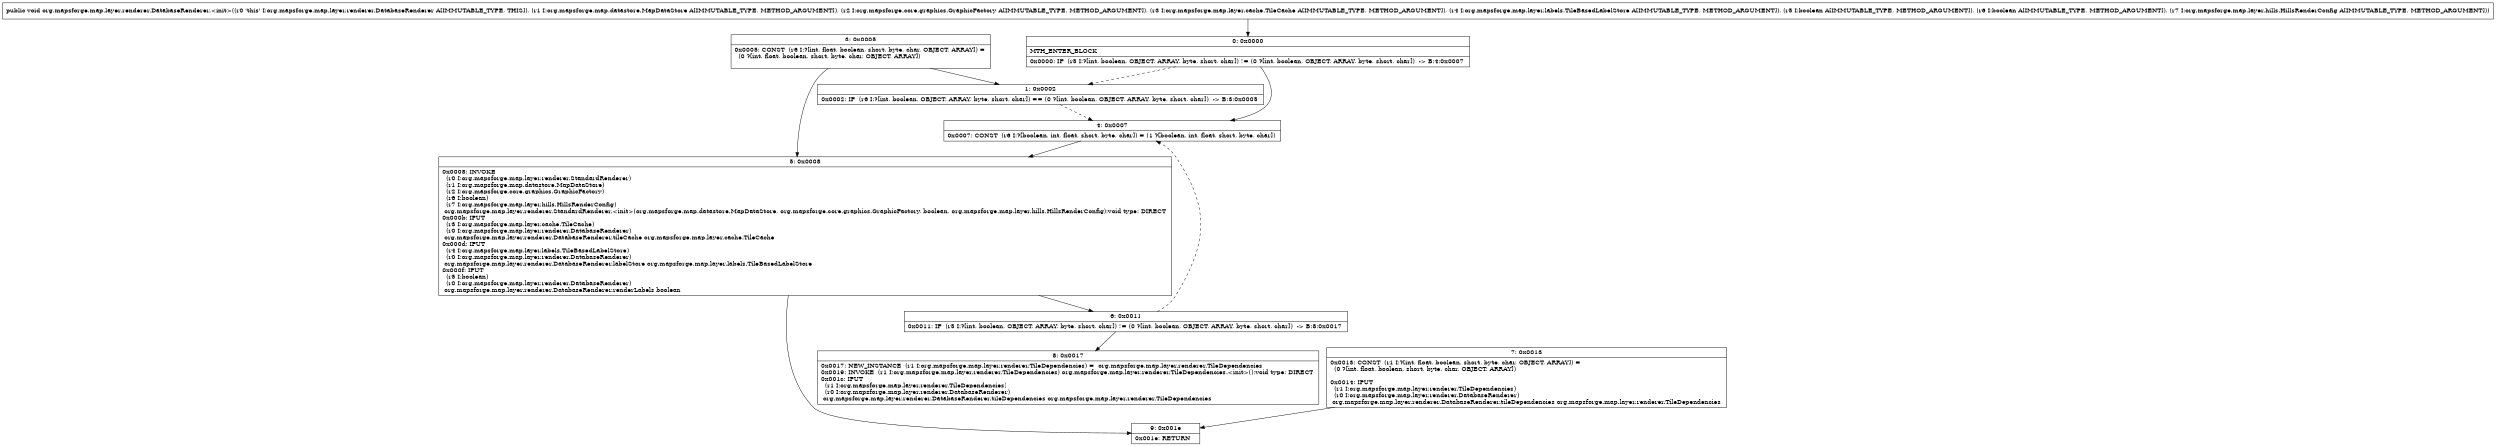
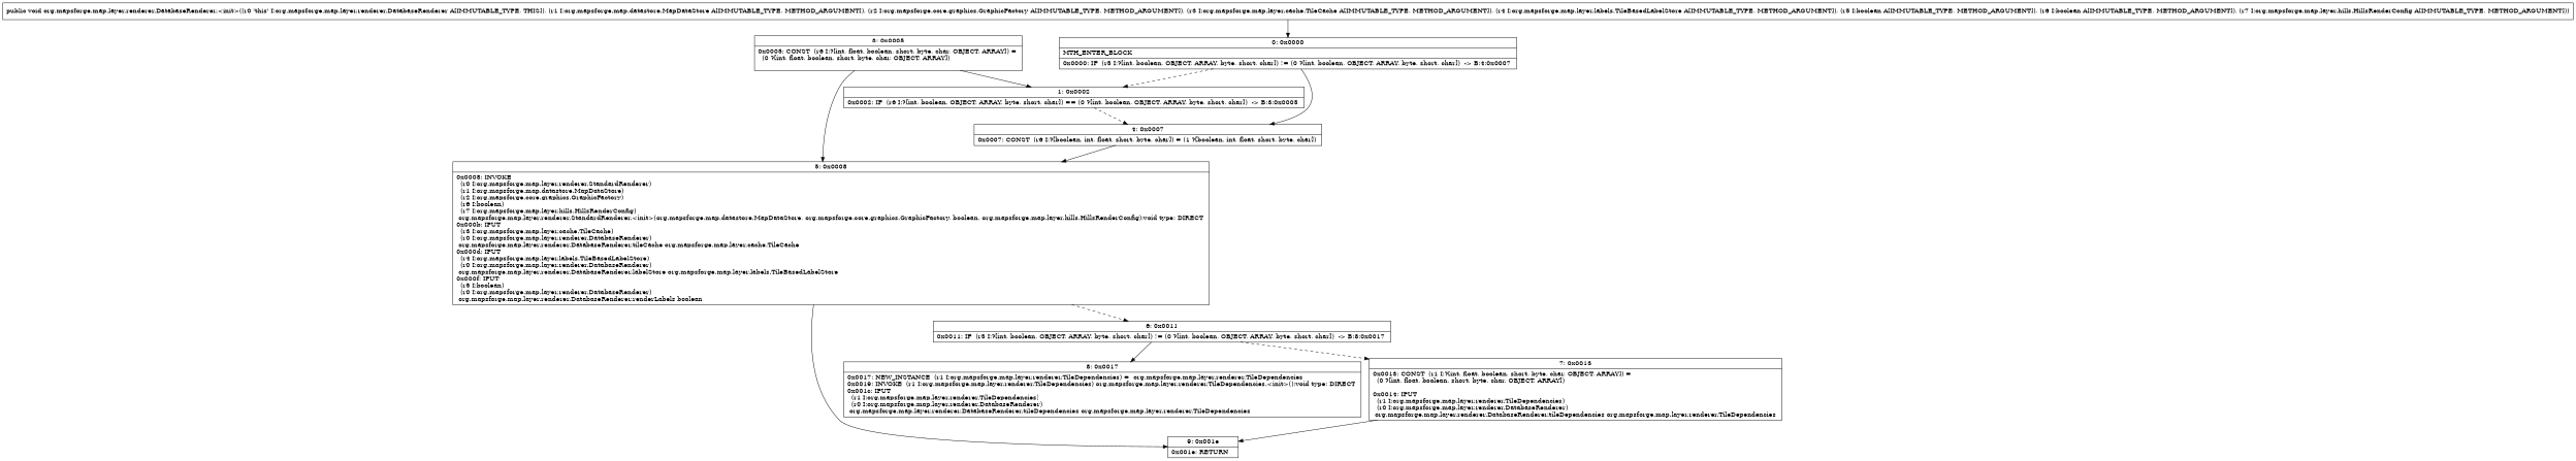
  digraph {
    node [shape=record]
    n1 [label="{0\:\ 0x0000|MTH_ENTER_BLOCK\l|0x0000: IF  (r5 I:?[int, boolean, OBJECT, ARRAY, byte, short, char]) != (0 ?[int, boolean, OBJECT, ARRAY, byte, short, char])  \-\> B:4:0x0007 \l}"]
    n2 [label="{1\:\ 0x0002|0x0002: IF  (r6 I:?[int, boolean, OBJECT, ARRAY, byte, short, char]) == (0 ?[int, boolean, OBJECT, ARRAY, byte, short, char])  \-\> B:3:0x0005 \l}"]
    n3 [label="{4\:\ 0x0007|0x0007: CONST  (r6 I:?[boolean, int, float, short, byte, char]) = (1 ?[boolean, int, float, short, byte, char]) \l}"]
    n4 [label="{5\:\ 0x0008|0x0008: INVOKE  \l  (r0 I:org.mapsforge.map.layer.renderer.StandardRenderer)\l  (r1 I:org.mapsforge.map.datastore.MapDataStore)\l  (r2 I:org.mapsforge.core.graphics.GraphicFactory)\l  (r6 I:boolean)\l  (r7 I:org.mapsforge.map.layer.hills.HillsRenderConfig)\l org.mapsforge.map.layer.renderer.StandardRenderer.\<init\>(org.mapsforge.map.datastore.MapDataStore, org.mapsforge.core.graphics.GraphicFactory, boolean, org.mapsforge.map.layer.hills.HillsRenderConfig):void type: DIRECT \l0x000b: IPUT  \l  (r3 I:org.mapsforge.map.layer.cache.TileCache)\l  (r0 I:org.mapsforge.map.layer.renderer.DatabaseRenderer)\l org.mapsforge.map.layer.renderer.DatabaseRenderer.tileCache org.mapsforge.map.layer.cache.TileCache \l0x000d: IPUT  \l  (r4 I:org.mapsforge.map.layer.labels.TileBasedLabelStore)\l  (r0 I:org.mapsforge.map.layer.renderer.DatabaseRenderer)\l org.mapsforge.map.layer.renderer.DatabaseRenderer.labelStore org.mapsforge.map.layer.labels.TileBasedLabelStore \l0x000f: IPUT  \l  (r5 I:boolean)\l  (r0 I:org.mapsforge.map.layer.renderer.DatabaseRenderer)\l org.mapsforge.map.layer.renderer.DatabaseRenderer.renderLabels boolean \l}"]
    n5 [label="{3\:\ 0x0005|0x0005: CONST  (r6 I:?[int, float, boolean, short, byte, char, OBJECT, ARRAY]) = \l  (0 ?[int, float, boolean, short, byte, char, OBJECT, ARRAY])\l \l}"]
    n6 [label="{6\:\ 0x0011|0x0011: IF  (r5 I:?[int, boolean, OBJECT, ARRAY, byte, short, char]) != (0 ?[int, boolean, OBJECT, ARRAY, byte, short, char])  \-\> B:8:0x0017 \l}"]
    n7 [label="{9\:\ 0x001e|0x001e: RETURN   \l}"]
    n8 [label="{7\:\ 0x0013|0x0013: CONST  (r1 I:?[int, float, boolean, short, byte, char, OBJECT, ARRAY]) = \l  (0 ?[int, float, boolean, short, byte, char, OBJECT, ARRAY])\l \l0x0014: IPUT  \l  (r1 I:org.mapsforge.map.layer.renderer.TileDependencies)\l  (r0 I:org.mapsforge.map.layer.renderer.DatabaseRenderer)\l org.mapsforge.map.layer.renderer.DatabaseRenderer.tileDependencies org.mapsforge.map.layer.renderer.TileDependencies \l}"]
    n9 [label="{8\:\ 0x0017|0x0017: NEW_INSTANCE  (r1 I:org.mapsforge.map.layer.renderer.TileDependencies) =  org.mapsforge.map.layer.renderer.TileDependencies \l0x0019: INVOKE  (r1 I:org.mapsforge.map.layer.renderer.TileDependencies) org.mapsforge.map.layer.renderer.TileDependencies.\<init\>():void type: DIRECT \l0x001c: IPUT  \l  (r1 I:org.mapsforge.map.layer.renderer.TileDependencies)\l  (r0 I:org.mapsforge.map.layer.renderer.DatabaseRenderer)\l org.mapsforge.map.layer.renderer.DatabaseRenderer.tileDependencies org.mapsforge.map.layer.renderer.TileDependencies \l}"]
    n10 [label="{public void org.mapsforge.map.layer.renderer.DatabaseRenderer.\<init\>((r0 'this' I:org.mapsforge.map.layer.renderer.DatabaseRenderer A[IMMUTABLE_TYPE, THIS]), (r1 I:org.mapsforge.map.datastore.MapDataStore A[IMMUTABLE_TYPE, METHOD_ARGUMENT]), (r2 I:org.mapsforge.core.graphics.GraphicFactory A[IMMUTABLE_TYPE, METHOD_ARGUMENT]), (r3 I:org.mapsforge.map.layer.cache.TileCache A[IMMUTABLE_TYPE, METHOD_ARGUMENT]), (r4 I:org.mapsforge.map.layer.labels.TileBasedLabelStore A[IMMUTABLE_TYPE, METHOD_ARGUMENT]), (r5 I:boolean A[IMMUTABLE_TYPE, METHOD_ARGUMENT]), (r6 I:boolean A[IMMUTABLE_TYPE, METHOD_ARGUMENT]), (r7 I:org.mapsforge.map.layer.hills.HillsRenderConfig A[IMMUTABLE_TYPE, METHOD_ARGUMENT])) }"]
    n1 -> n2 [style=dashed]
    n1 -> n3
    n2 -> n3 [style=dashed]
    n3 -> n4
-   n4 -> n6
+   n4 -> n6 [style=dashed]
    n4 -> n7
    n5 -> n2
    n5 -> n4
-   n6 -> n3 [style=dashed]
+   n6 -> n8 [style=dashed]
    n6 -> n9
    n8 -> n7
    n10 -> n1
  }
